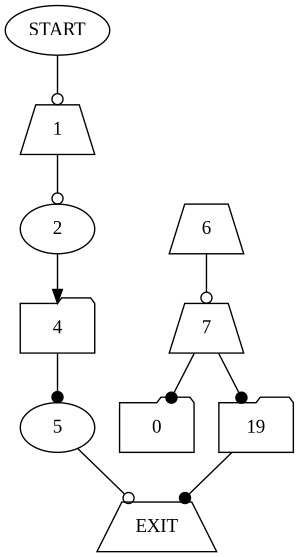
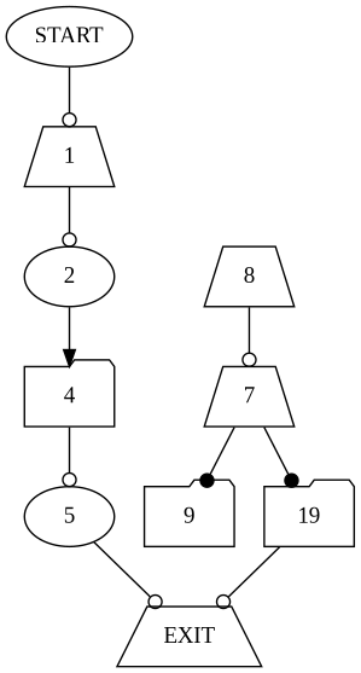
  digraph {
    fontname="Liberation Serif"
    node [fontname="Liberation Serif" shape=trapezium]
    edge [arrowhead=odot fontname="Liberation Serif"]
    n1 [label=START shape=ellipse]
    1
    2 [shape=ellipse]
    n4 [label=EXIT]
    4 [shape=folder]
    5 [shape=ellipse]
-   6
+   6 [label=8]
    7
-   9 [shape=folder label=0]
+   9 [shape=folder]
    n10 [label=19 shape=folder]
    n1 -> 1
    1 -> 2
    2 -> 4 [arrowhead=normal]
-   4 -> 5 [arrowhead=dot]
+   4 -> 5
    5 -> n4
    6 -> 7
    7 -> 9 [arrowhead=dot]
    7 -> n10 [arrowhead=dot]
-   n10 -> n4 [arrowhead=dot]
+   n10 -> n4
  }
